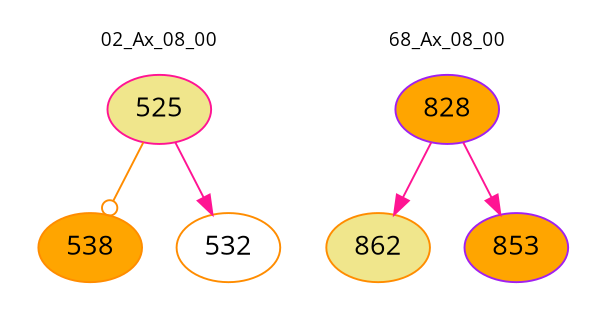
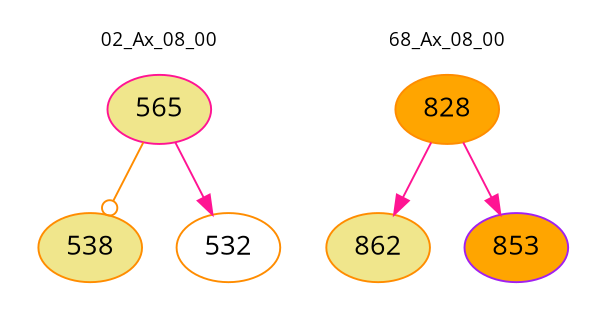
  digraph {
    fontname="Open Sans"
    node [color=darkorange fillcolor=orange fontname="Open Sans" style=filled]
    edge [arrowhead=normal color=deeppink fontname="Open Sans"]
-   n1 [color=deeppink fillcolor=khaki label=525]
-   n2 [label=538]
+   n1 [color=deeppink fillcolor=khaki label=565]
+   n2 [fillcolor=khaki label=538]
    n3 [fillcolor=white label=532]
-   n4 [color=purple label=828]
+   n4 [label=828]
    n5 [fillcolor=khaki label=862]
    n6 [color=purple label=853]
    subgraph cluster_1 {
      color=white
      fontsize=10
      label="02_Ax_08_00"
      n1
      n2
      n3
    }
    subgraph cluster_2 {
      color=white
      fontsize=10
      label="68_Ax_08_00"
      n4
      n5
      n6
    }
    n1 -> n2 [arrowhead=odot color=darkorange]
    n1 -> n3
    n4 -> n5
    n4 -> n6
  }
